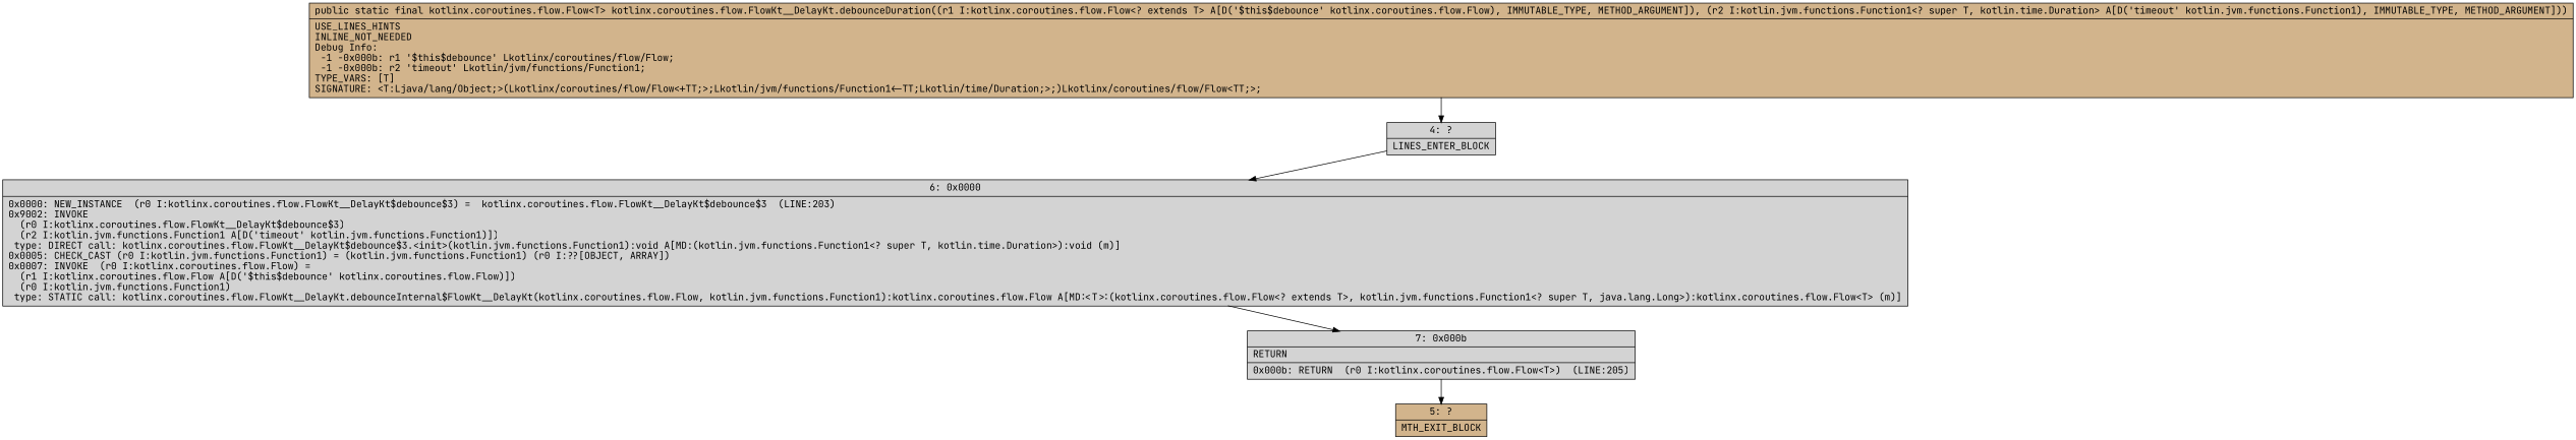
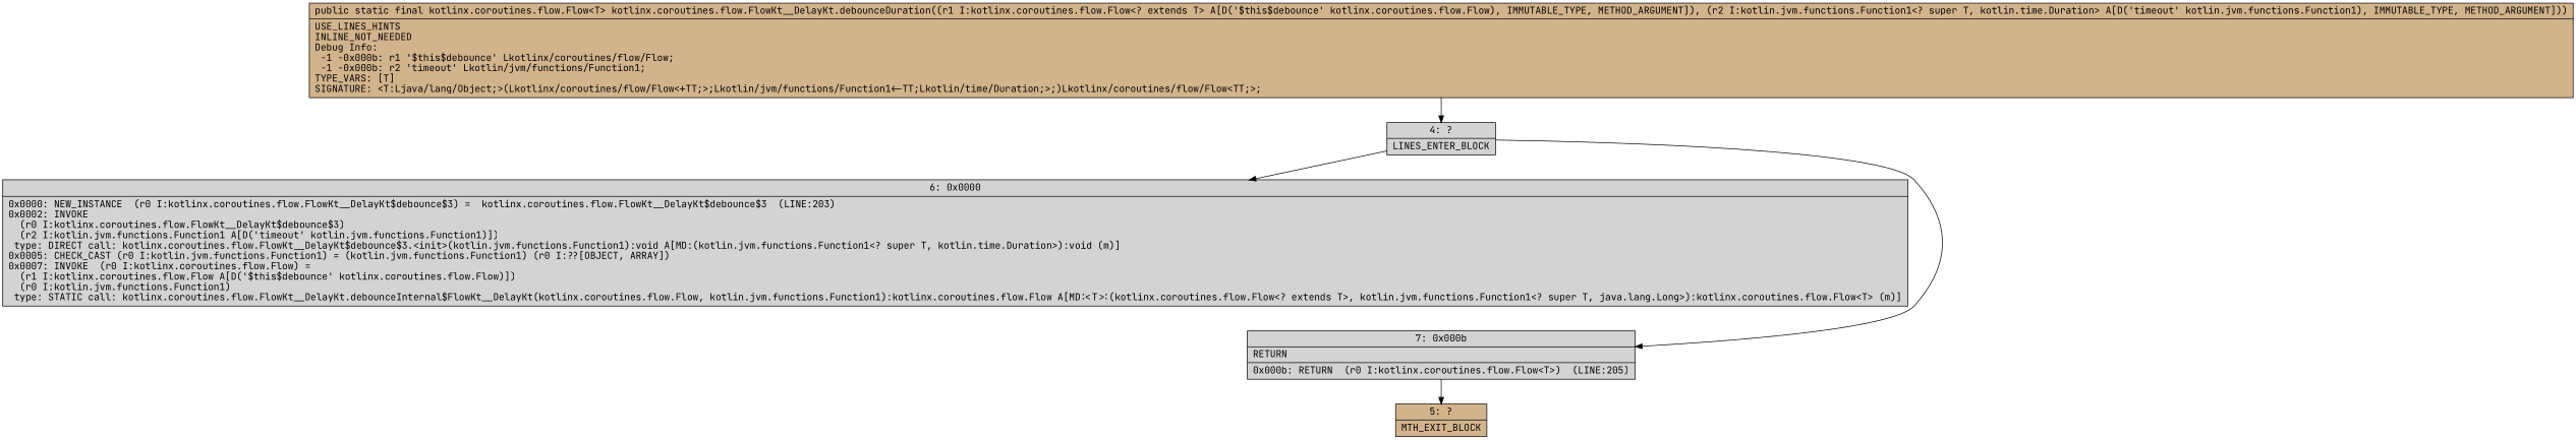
  digraph {
    fontname="JetBrains Mono"
    node [fillcolor=lightgrey fontname="JetBrains Mono" shape=record style=filled]
    edge [fontname="JetBrains Mono"]
    n1 [label="{4\:\ ?|LINES_ENTER_BLOCK\l}"]
-   n2 [label="{6\:\ 0x0000|0x0000: NEW_INSTANCE  (r0 I:kotlinx.coroutines.flow.FlowKt__DelayKt$debounce$3) =  kotlinx.coroutines.flow.FlowKt__DelayKt$debounce$3  (LINE:203)\l0x9002: INVOKE  \l  (r0 I:kotlinx.coroutines.flow.FlowKt__DelayKt$debounce$3)\l  (r2 I:kotlin.jvm.functions.Function1 A[D('timeout' kotlin.jvm.functions.Function1)])\l type: DIRECT call: kotlinx.coroutines.flow.FlowKt__DelayKt$debounce$3.\<init\>(kotlin.jvm.functions.Function1):void A[MD:(kotlin.jvm.functions.Function1\<? super T, kotlin.time.Duration\>):void (m)]\l0x0005: CHECK_CAST (r0 I:kotlin.jvm.functions.Function1) = (kotlin.jvm.functions.Function1) (r0 I:??[OBJECT, ARRAY]) \l0x0007: INVOKE  (r0 I:kotlinx.coroutines.flow.Flow) = \l  (r1 I:kotlinx.coroutines.flow.Flow A[D('$this$debounce' kotlinx.coroutines.flow.Flow)])\l  (r0 I:kotlin.jvm.functions.Function1)\l type: STATIC call: kotlinx.coroutines.flow.FlowKt__DelayKt.debounceInternal$FlowKt__DelayKt(kotlinx.coroutines.flow.Flow, kotlin.jvm.functions.Function1):kotlinx.coroutines.flow.Flow A[MD:\<T\>:(kotlinx.coroutines.flow.Flow\<? extends T\>, kotlin.jvm.functions.Function1\<? super T, java.lang.Long\>):kotlinx.coroutines.flow.Flow\<T\> (m)]\l}"]
+   n2 [label="{6\:\ 0x0000|0x0000: NEW_INSTANCE  (r0 I:kotlinx.coroutines.flow.FlowKt__DelayKt$debounce$3) =  kotlinx.coroutines.flow.FlowKt__DelayKt$debounce$3  (LINE:203)\l0x0002: INVOKE  \l  (r0 I:kotlinx.coroutines.flow.FlowKt__DelayKt$debounce$3)\l  (r2 I:kotlin.jvm.functions.Function1 A[D('timeout' kotlin.jvm.functions.Function1)])\l type: DIRECT call: kotlinx.coroutines.flow.FlowKt__DelayKt$debounce$3.\<init\>(kotlin.jvm.functions.Function1):void A[MD:(kotlin.jvm.functions.Function1\<? super T, kotlin.time.Duration\>):void (m)]\l0x0005: CHECK_CAST (r0 I:kotlin.jvm.functions.Function1) = (kotlin.jvm.functions.Function1) (r0 I:??[OBJECT, ARRAY]) \l0x0007: INVOKE  (r0 I:kotlinx.coroutines.flow.Flow) = \l  (r1 I:kotlinx.coroutines.flow.Flow A[D('$this$debounce' kotlinx.coroutines.flow.Flow)])\l  (r0 I:kotlin.jvm.functions.Function1)\l type: STATIC call: kotlinx.coroutines.flow.FlowKt__DelayKt.debounceInternal$FlowKt__DelayKt(kotlinx.coroutines.flow.Flow, kotlin.jvm.functions.Function1):kotlinx.coroutines.flow.Flow A[MD:\<T\>:(kotlinx.coroutines.flow.Flow\<? extends T\>, kotlin.jvm.functions.Function1\<? super T, java.lang.Long\>):kotlinx.coroutines.flow.Flow\<T\> (m)]\l}"]
    n3 [label="{7\:\ 0x000b|RETURN\l|0x000b: RETURN  (r0 I:kotlinx.coroutines.flow.Flow\<T\>)  (LINE:205)\l}"]
    n4 [fillcolor=tan label="{5\:\ ?|MTH_EXIT_BLOCK\l}"]
    n5 [fillcolor=tan label="{public static final kotlinx.coroutines.flow.Flow\<T\> kotlinx.coroutines.flow.FlowKt__DelayKt.debounceDuration((r1 I:kotlinx.coroutines.flow.Flow\<? extends T\> A[D('$this$debounce' kotlinx.coroutines.flow.Flow), IMMUTABLE_TYPE, METHOD_ARGUMENT]), (r2 I:kotlin.jvm.functions.Function1\<? super T, kotlin.time.Duration\> A[D('timeout' kotlin.jvm.functions.Function1), IMMUTABLE_TYPE, METHOD_ARGUMENT]))  | USE_LINES_HINTS\lINLINE_NOT_NEEDED\lDebug Info:\l  \-1 \-0x000b: r1 '$this$debounce' Lkotlinx\/coroutines\/flow\/Flow;\l  \-1 \-0x000b: r2 'timeout' Lkotlin\/jvm\/functions\/Function1;\lTYPE_VARS: [T]\lSIGNATURE: \<T:Ljava\/lang\/Object;\>(Lkotlinx\/coroutines\/flow\/Flow\<+TT;\>;Lkotlin\/jvm\/functions\/Function1\<\-TT;Lkotlin\/time\/Duration;\>;)Lkotlinx\/coroutines\/flow\/Flow\<TT;\>;\l}"]
    n1 -> n2
-   n2 -> n3
+   n1 -> n3
    n3 -> n4
    n5 -> n1
  }
